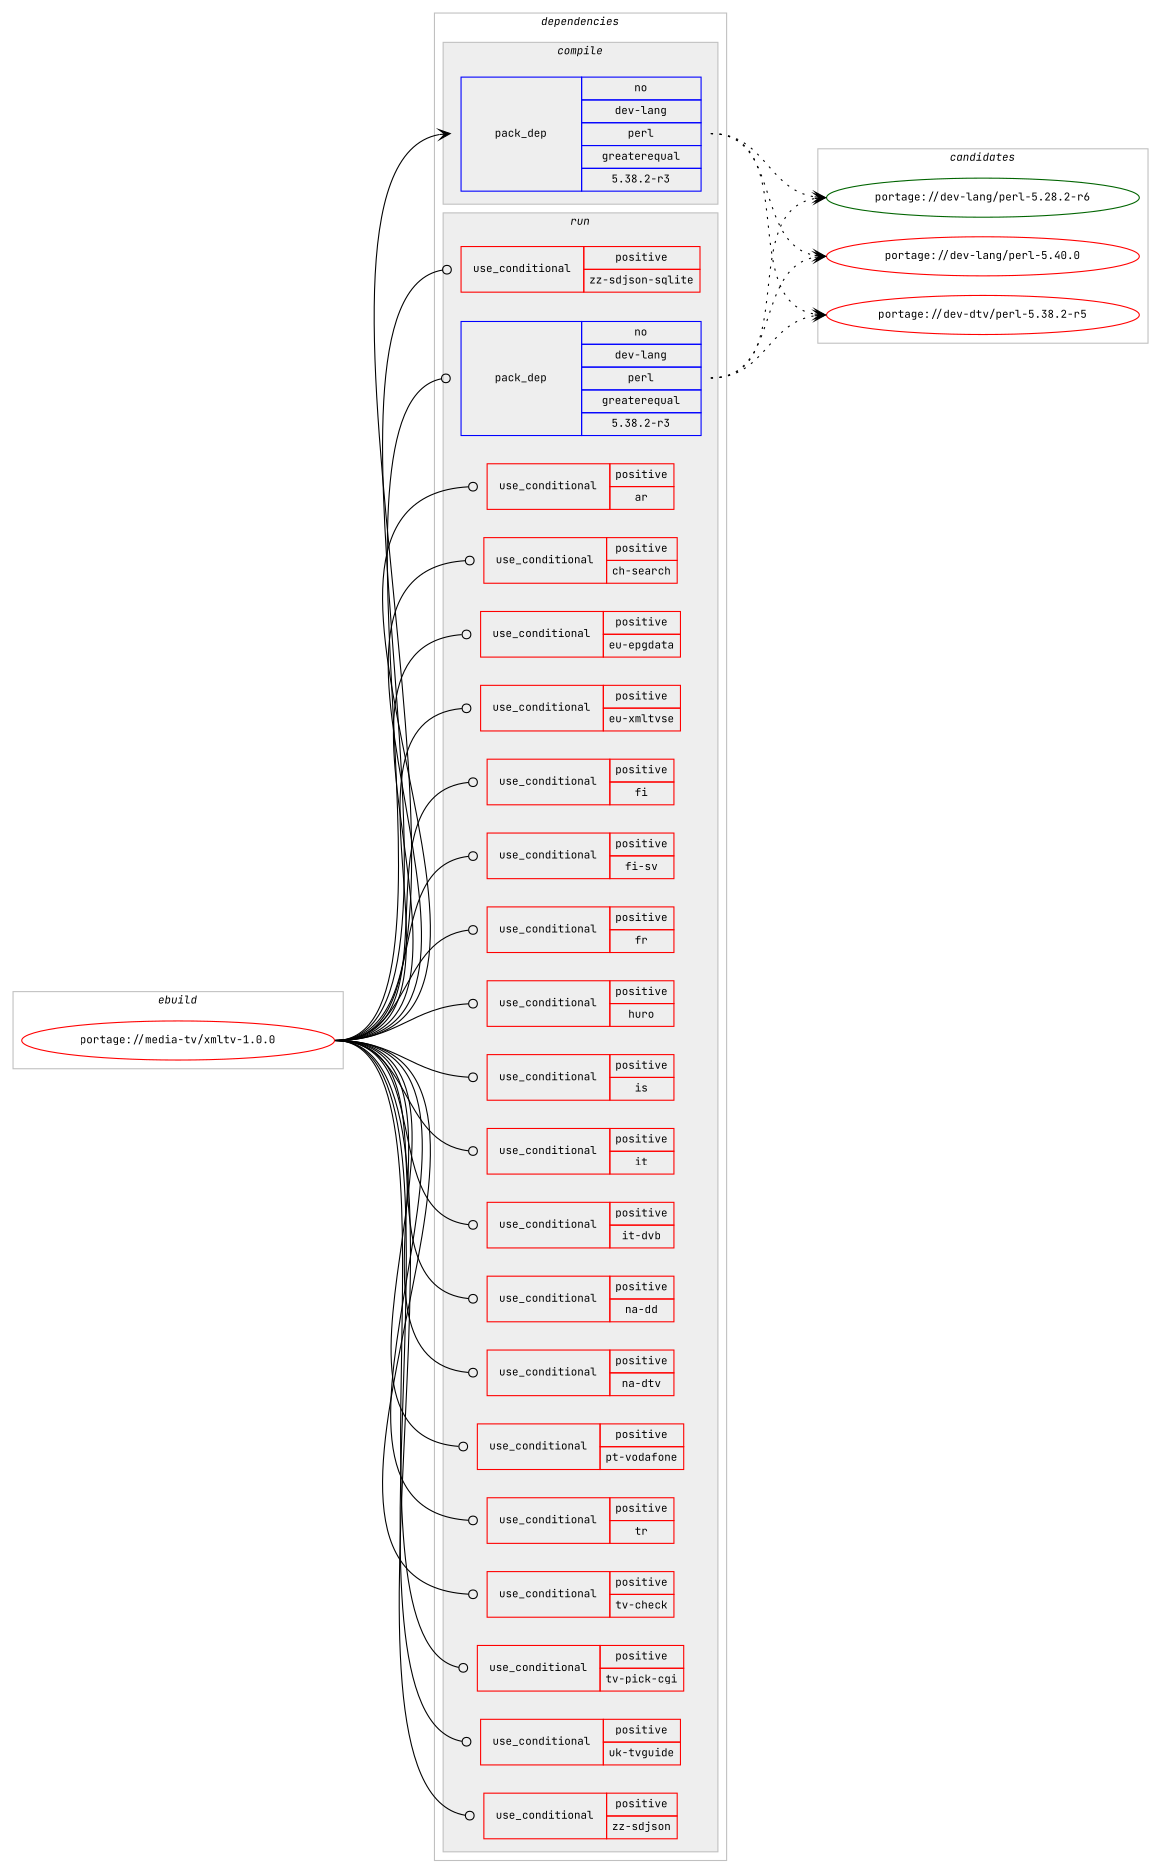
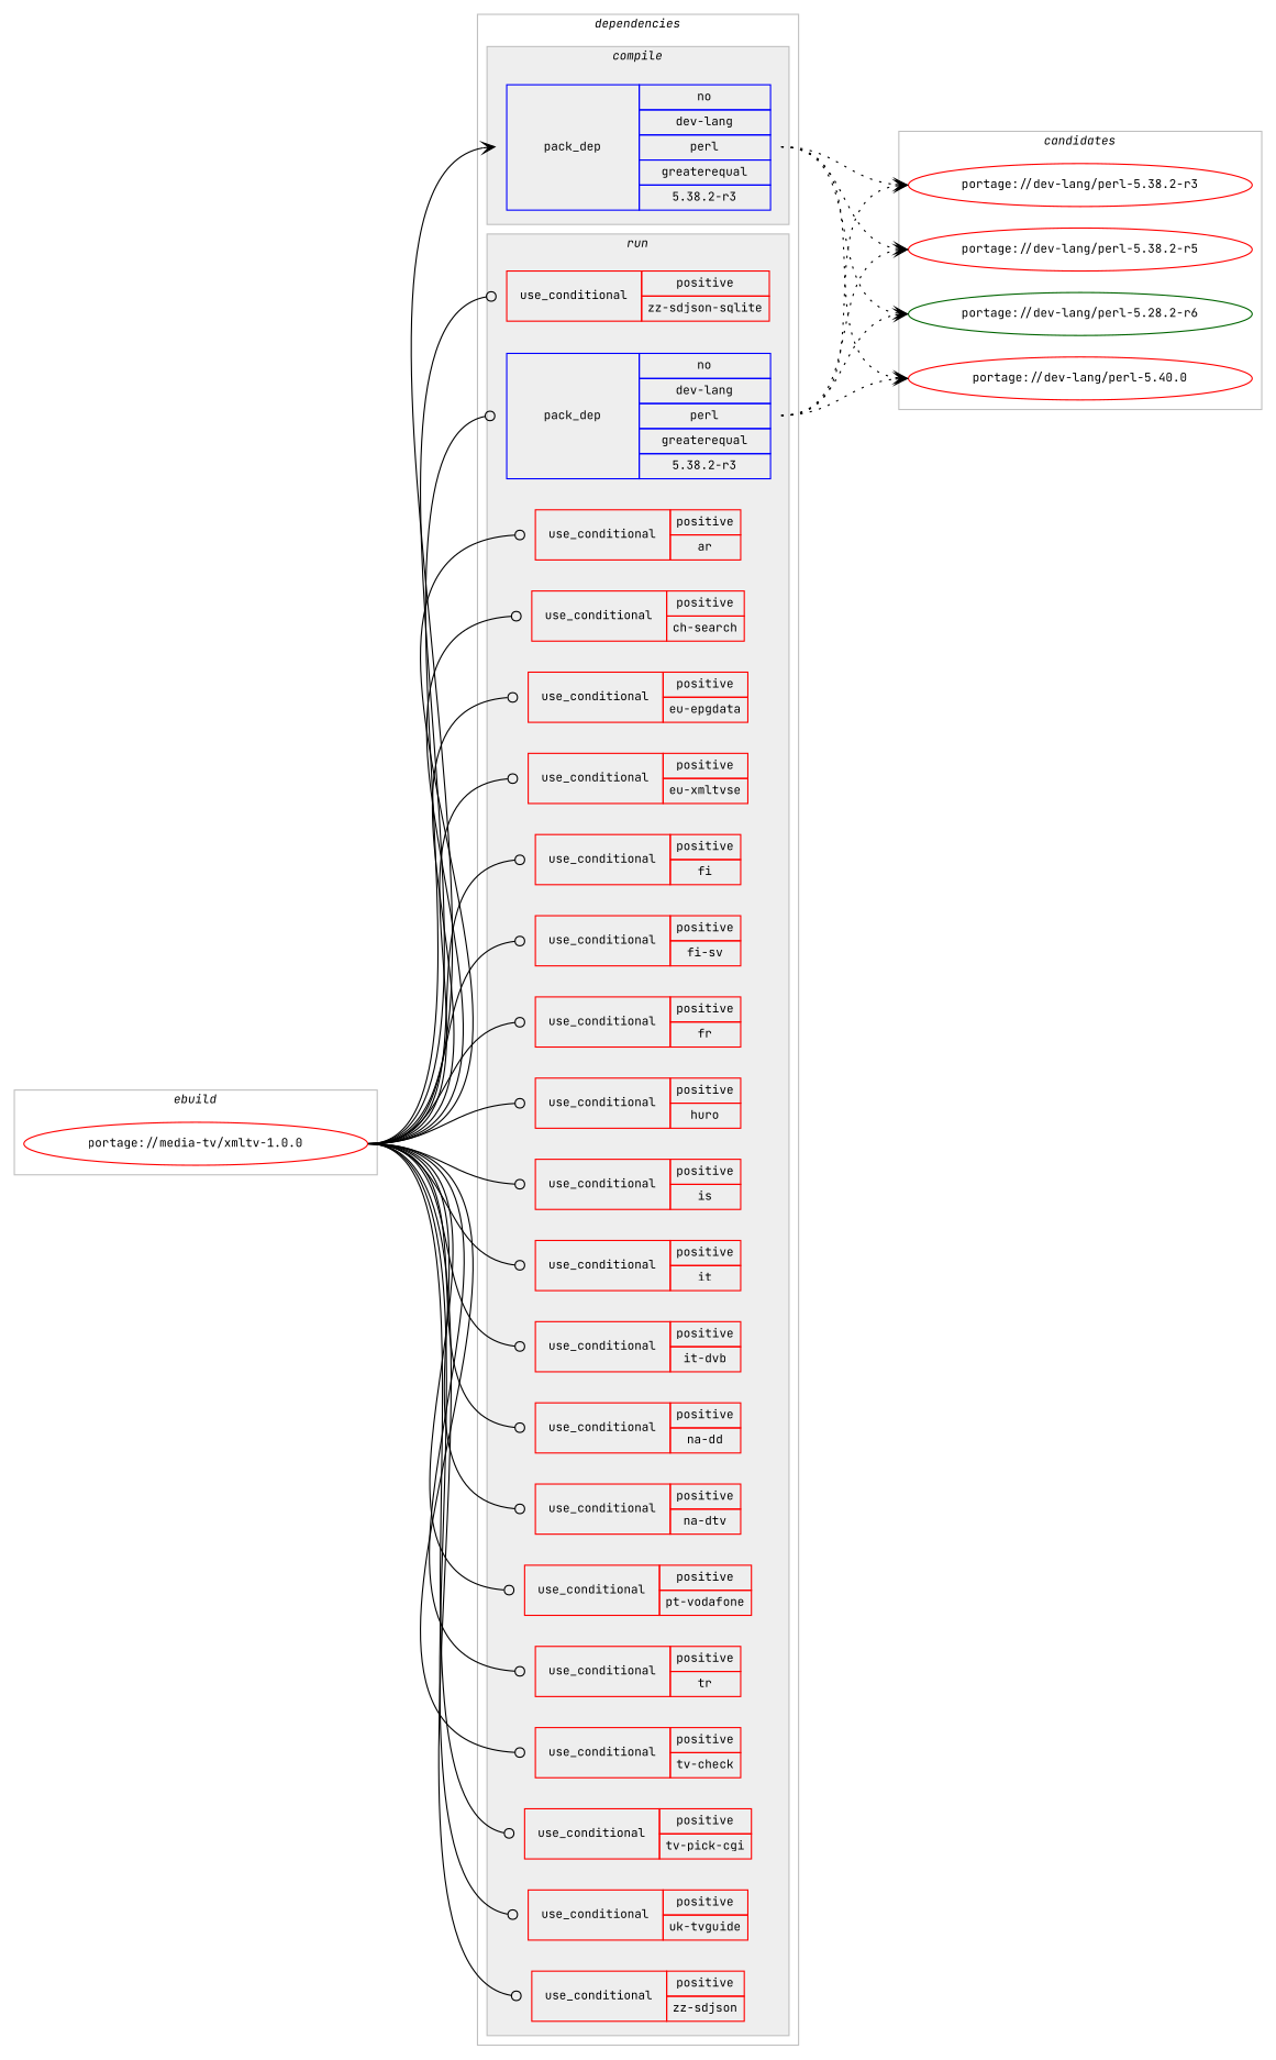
  digraph {
    compound=true
    concentrate=true
    fontname="JetBrains Mono"
    fontsize=10
    newrank=true
    rankdir=LR
    ranksep=1.5
    node [color=red fontname="JetBrains Mono" fontsize=10 shape=none]
    edge [arrowhead=odot fontname="JetBrains Mono" headport=w style=solid tailport=e weight=20]
    n1 [label="portage://media-tv/xmltv-1.0.0" width=4 shape=""]
    n2 [color=blue label=<<TABLE BORDER="0" CELLBORDER="1" CELLSPACING="0" CELLPADDING="4" WIDTH="220"><TR><TD ROWSPAN="6" CELLPADDING="30">pack_dep</TD></TR><TR><TD WIDTH="110">no</TD></TR><TR><TD>dev-lang</TD></TR><TR><TD>perl</TD></TR><TR><TD>greaterequal</TD></TR><TR><TD>5.38.2-r3</TD></TR></TABLE>>]
    n3 [label=<<TABLE BORDER="0" CELLBORDER="1" CELLSPACING="0" CELLPADDING="4"><TR><TD ROWSPAN="3" CELLPADDING="10">use_conditional</TD></TR><TR><TD>positive</TD></TR><TR><TD>ar</TD></TR></TABLE>>]
    n4 [label=<<TABLE BORDER="0" CELLBORDER="1" CELLSPACING="0" CELLPADDING="4"><TR><TD ROWSPAN="3" CELLPADDING="10">use_conditional</TD></TR><TR><TD>positive</TD></TR><TR><TD>ch-search</TD></TR></TABLE>>]
    n5 [label=<<TABLE BORDER="0" CELLBORDER="1" CELLSPACING="0" CELLPADDING="4"><TR><TD ROWSPAN="3" CELLPADDING="10">use_conditional</TD></TR><TR><TD>positive</TD></TR><TR><TD>eu-epgdata</TD></TR></TABLE>>]
    n6 [label=<<TABLE BORDER="0" CELLBORDER="1" CELLSPACING="0" CELLPADDING="4"><TR><TD ROWSPAN="3" CELLPADDING="10">use_conditional</TD></TR><TR><TD>positive</TD></TR><TR><TD>eu-xmltvse</TD></TR></TABLE>>]
    n7 [label=<<TABLE BORDER="0" CELLBORDER="1" CELLSPACING="0" CELLPADDING="4"><TR><TD ROWSPAN="3" CELLPADDING="10">use_conditional</TD></TR><TR><TD>positive</TD></TR><TR><TD>fi</TD></TR></TABLE>>]
    n8 [label=<<TABLE BORDER="0" CELLBORDER="1" CELLSPACING="0" CELLPADDING="4"><TR><TD ROWSPAN="3" CELLPADDING="10">use_conditional</TD></TR><TR><TD>positive</TD></TR><TR><TD>fi-sv</TD></TR></TABLE>>]
    n9 [label=<<TABLE BORDER="0" CELLBORDER="1" CELLSPACING="0" CELLPADDING="4"><TR><TD ROWSPAN="3" CELLPADDING="10">use_conditional</TD></TR><TR><TD>positive</TD></TR><TR><TD>fr</TD></TR></TABLE>>]
    n10 [label=<<TABLE BORDER="0" CELLBORDER="1" CELLSPACING="0" CELLPADDING="4"><TR><TD ROWSPAN="3" CELLPADDING="10">use_conditional</TD></TR><TR><TD>positive</TD></TR><TR><TD>huro</TD></TR></TABLE>>]
    n11 [label=<<TABLE BORDER="0" CELLBORDER="1" CELLSPACING="0" CELLPADDING="4"><TR><TD ROWSPAN="3" CELLPADDING="10">use_conditional</TD></TR><TR><TD>positive</TD></TR><TR><TD>is</TD></TR></TABLE>>]
    n12 [label=<<TABLE BORDER="0" CELLBORDER="1" CELLSPACING="0" CELLPADDING="4"><TR><TD ROWSPAN="3" CELLPADDING="10">use_conditional</TD></TR><TR><TD>positive</TD></TR><TR><TD>it</TD></TR></TABLE>>]
    n13 [label=<<TABLE BORDER="0" CELLBORDER="1" CELLSPACING="0" CELLPADDING="4"><TR><TD ROWSPAN="3" CELLPADDING="10">use_conditional</TD></TR><TR><TD>positive</TD></TR><TR><TD>it-dvb</TD></TR></TABLE>>]
    n14 [label=<<TABLE BORDER="0" CELLBORDER="1" CELLSPACING="0" CELLPADDING="4"><TR><TD ROWSPAN="3" CELLPADDING="10">use_conditional</TD></TR><TR><TD>positive</TD></TR><TR><TD>na-dd</TD></TR></TABLE>>]
    n15 [label=<<TABLE BORDER="0" CELLBORDER="1" CELLSPACING="0" CELLPADDING="4"><TR><TD ROWSPAN="3" CELLPADDING="10">use_conditional</TD></TR><TR><TD>positive</TD></TR><TR><TD>na-dtv</TD></TR></TABLE>>]
    n16 [label=<<TABLE BORDER="0" CELLBORDER="1" CELLSPACING="0" CELLPADDING="4"><TR><TD ROWSPAN="3" CELLPADDING="10">use_conditional</TD></TR><TR><TD>positive</TD></TR><TR><TD>pt-vodafone</TD></TR></TABLE>>]
    n17 [label=<<TABLE BORDER="0" CELLBORDER="1" CELLSPACING="0" CELLPADDING="4"><TR><TD ROWSPAN="3" CELLPADDING="10">use_conditional</TD></TR><TR><TD>positive</TD></TR><TR><TD>tr</TD></TR></TABLE>>]
    n18 [label=<<TABLE BORDER="0" CELLBORDER="1" CELLSPACING="0" CELLPADDING="4"><TR><TD ROWSPAN="3" CELLPADDING="10">use_conditional</TD></TR><TR><TD>positive</TD></TR><TR><TD>tv-check</TD></TR></TABLE>>]
    n19 [label=<<TABLE BORDER="0" CELLBORDER="1" CELLSPACING="0" CELLPADDING="4"><TR><TD ROWSPAN="3" CELLPADDING="10">use_conditional</TD></TR><TR><TD>positive</TD></TR><TR><TD>tv-pick-cgi</TD></TR></TABLE>>]
    n20 [label=<<TABLE BORDER="0" CELLBORDER="1" CELLSPACING="0" CELLPADDING="4"><TR><TD ROWSPAN="3" CELLPADDING="10">use_conditional</TD></TR><TR><TD>positive</TD></TR><TR><TD>uk-tvguide</TD></TR></TABLE>>]
    n21 [label=<<TABLE BORDER="0" CELLBORDER="1" CELLSPACING="0" CELLPADDING="4"><TR><TD ROWSPAN="3" CELLPADDING="10">use_conditional</TD></TR><TR><TD>positive</TD></TR><TR><TD>zz-sdjson</TD></TR></TABLE>>]
    n22 [label=<<TABLE BORDER="0" CELLBORDER="1" CELLSPACING="0" CELLPADDING="4"><TR><TD ROWSPAN="3" CELLPADDING="10">use_conditional</TD></TR><TR><TD>positive</TD></TR><TR><TD>zz-sdjson-sqlite</TD></TR></TABLE>>]
    n23 [color=blue label=<<TABLE BORDER="0" CELLBORDER="1" CELLSPACING="0" CELLPADDING="4" WIDTH="220"><TR><TD ROWSPAN="6" CELLPADDING="30">pack_dep</TD></TR><TR><TD WIDTH="110">no</TD></TR><TR><TD>dev-lang</TD></TR><TR><TD>perl</TD></TR><TR><TD>greaterequal</TD></TR><TR><TD>5.38.2-r3</TD></TR></TABLE>>]
-   n25 [label="portage://dev-dtv/perl-5.38.2-r5" width=4 shape=""]
+   n24 [label="portage://dev-lang/perl-5.38.2-r3" width=4 shape=""]
+   n25 [label="portage://dev-lang/perl-5.38.2-r5" width=4 shape=""]
    n26 [color=darkgreen label="portage://dev-lang/perl-5.28.2-r6" width=4 shape=""]
    n27 [label="portage://dev-lang/perl-5.40.0" width=4 shape=""]
    subgraph cluster_1 {
      color=gray
      label=<<i>ebuild</i>>
      rank=same
      n1
    }
    subgraph cluster_2 {
      color=gray
      label=<<i>dependencies</i>>
      subgraph cluster_3 {
        color=gray
        fillcolor="#eeeeee"
        label=<<i>compile</i>>
        style=filled
        subgraph sub_4 {
          color=gray
          fillcolor="#eeeeee"
          label=<<i>compile</i>>
          style=filled
          n2
        }
      }
      subgraph cluster_5 {
        color=gray
        fillcolor="#eeeeee"
        label=<<i>compile and run</i>>
        style=filled
      }
      subgraph cluster_6 {
        color=gray
        fillcolor="#eeeeee"
        label=<<i>run</i>>
        style=filled
        subgraph sub_7 {
          color=gray
          fillcolor="#eeeeee"
          label=<<i>run</i>>
          style=filled
          n3
        }
        subgraph sub_8 {
          color=gray
          fillcolor="#eeeeee"
          label=<<i>run</i>>
          style=filled
          n4
        }
        subgraph sub_9 {
          color=gray
          fillcolor="#eeeeee"
          label=<<i>run</i>>
          style=filled
          n5
        }
        subgraph sub_10 {
          color=gray
          fillcolor="#eeeeee"
          label=<<i>run</i>>
          style=filled
          n6
        }
        subgraph sub_11 {
          color=gray
          fillcolor="#eeeeee"
          label=<<i>run</i>>
          style=filled
          n7
        }
        subgraph sub_12 {
          color=gray
          fillcolor="#eeeeee"
          label=<<i>run</i>>
          style=filled
          n8
        }
        subgraph sub_13 {
          color=gray
          fillcolor="#eeeeee"
          label=<<i>run</i>>
          style=filled
          n9
        }
        subgraph sub_14 {
          color=gray
          fillcolor="#eeeeee"
          label=<<i>run</i>>
          style=filled
          n10
        }
        subgraph sub_15 {
          color=gray
          fillcolor="#eeeeee"
          label=<<i>run</i>>
          style=filled
          n11
        }
        subgraph sub_16 {
          color=gray
          fillcolor="#eeeeee"
          label=<<i>run</i>>
          style=filled
          n12
        }
        subgraph sub_17 {
          color=gray
          fillcolor="#eeeeee"
          label=<<i>run</i>>
          style=filled
          n13
        }
        subgraph sub_18 {
          color=gray
          fillcolor="#eeeeee"
          label=<<i>run</i>>
          style=filled
          n14
        }
        subgraph sub_19 {
          color=gray
          fillcolor="#eeeeee"
          label=<<i>run</i>>
          style=filled
          n15
        }
        subgraph sub_20 {
          color=gray
          fillcolor="#eeeeee"
          label=<<i>run</i>>
          style=filled
          n16
        }
        subgraph sub_21 {
          color=gray
          fillcolor="#eeeeee"
          label=<<i>run</i>>
          style=filled
          n17
        }
        subgraph sub_22 {
          color=gray
          fillcolor="#eeeeee"
          label=<<i>run</i>>
          style=filled
          n18
        }
        subgraph sub_23 {
          color=gray
          fillcolor="#eeeeee"
          label=<<i>run</i>>
          style=filled
          n19
        }
        subgraph sub_24 {
          color=gray
          fillcolor="#eeeeee"
          label=<<i>run</i>>
          style=filled
          n20
        }
        subgraph sub_25 {
          color=gray
          fillcolor="#eeeeee"
          label=<<i>run</i>>
          style=filled
          n21
        }
        subgraph sub_26 {
          color=gray
          fillcolor="#eeeeee"
          label=<<i>run</i>>
          style=filled
          n22
        }
        subgraph sub_27 {
          color=gray
          fillcolor="#eeeeee"
          label=<<i>run</i>>
          style=filled
          n23
        }
      }
    }
    subgraph cluster_28 {
      color=gray
      label=<<i>candidates</i>>
      rank=same
      subgraph sub_29 {
        color=black
        label=<<i>candidates</i>>
        nodesep=1
        rank=same
+       n24
        n25
        n26
        n27
      }
      subgraph sub_30 {
        color=black
        label=<<i>candidates</i>>
        nodesep=1
        rank=same
+       n24
        n25
        n26
        n27
      }
    }
    n1 -> n2 [arrowhead=vee]
    n1 -> n3
    n1 -> n4
    n1 -> n5
    n1 -> n6
    n1 -> n7
    n1 -> n8
    n1 -> n9
    n1 -> n10
    n1 -> n11
    n1 -> n12
    n1 -> n13
    n1 -> n14
    n1 -> n15
    n1 -> n16
    n1 -> n17
    n1 -> n18
    n1 -> n19
    n1 -> n20
    n1 -> n21
    n1 -> n22
    n1 -> n23
+   n2 -> n24 [arrowhead=vee style=dotted weight=100]
    n2 -> n25 [arrowhead=vee style=dotted weight=100]
    n2 -> n26 [arrowhead=vee style=dotted weight=100]
    n2 -> n27 [arrowhead=vee style=dotted weight=100]
+   n23 -> n24 [arrowhead=vee style=dotted weight=100]
    n23 -> n25 [arrowhead=vee style=dotted weight=100]
    n23 -> n26 [arrowhead=vee style=dotted weight=100]
    n23 -> n27 [arrowhead=vee style=dotted weight=100]
  }
